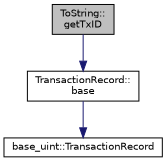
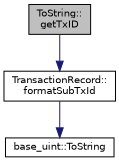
  digraph {
    rankdir=TB
    node [color=black fillcolor=white fontname=Helvetica fontsize=10 shape=record style=filled]
    edge [color=midnightblue fontname=Helvetica fontsize=10 labelfontname=Helvetica labelfontsize=10 style=solid]
    n1 [fillcolor=grey75 fontcolor=black height=0.2 label="ToString::\lgetTxID" width=0.4]
-   n2 [height=0.2 label="TransactionRecord::\lbase" width=0.4]
-   n3 [height=0.2 label="base_uint::TransactionRecord" width=0.4]
+   n2 [height=0.2 label="TransactionRecord::\lformatSubTxId" width=0.4]
+   n3 [height=0.2 label="base_uint::ToString" width=0.4]
    n1 -> n2
    n2 -> n3
  }
